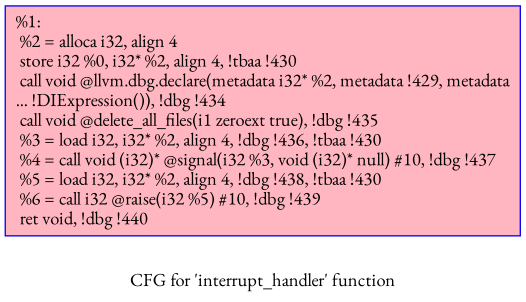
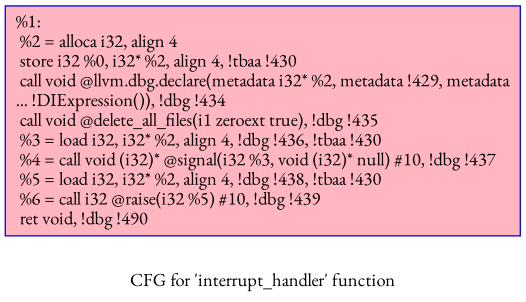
  digraph {
    label="CFG for 'interrupt_handler' function"
    fontname="EB Garamond"
-   n1 [label="{%1:\l  %2 = alloca i32, align 4\l  store i32 %0, i32* %2, align 4, !tbaa !430\l  call void @llvm.dbg.declare(metadata i32* %2, metadata !429, metadata\l... !DIExpression()), !dbg !434\l  call void @delete_all_files(i1 zeroext true), !dbg !435\l  %3 = load i32, i32* %2, align 4, !dbg !436, !tbaa !430\l  %4 = call void (i32)* @signal(i32 %3, void (i32)* null) #10, !dbg !437\l  %5 = load i32, i32* %2, align 4, !dbg !438, !tbaa !430\l  %6 = call i32 @raise(i32 %5) #10, !dbg !439\l  ret void, !dbg !440\l}" shape=record style=filled fillcolor=lightpink color=blue fontname="EB Garamond"]
+   n1 [label="{%1:\l  %2 = alloca i32, align 4\l  store i32 %0, i32* %2, align 4, !tbaa !430\l  call void @llvm.dbg.declare(metadata i32* %2, metadata !429, metadata\l... !DIExpression()), !dbg !434\l  call void @delete_all_files(i1 zeroext true), !dbg !435\l  %3 = load i32, i32* %2, align 4, !dbg !436, !tbaa !430\l  %4 = call void (i32)* @signal(i32 %3, void (i32)* null) #10, !dbg !437\l  %5 = load i32, i32* %2, align 4, !dbg !438, !tbaa !430\l  %6 = call i32 @raise(i32 %5) #10, !dbg !439\l  ret void, !dbg !490\l}" shape=record style=filled fillcolor=lightpink color=blue fontname="EB Garamond"]
  }
